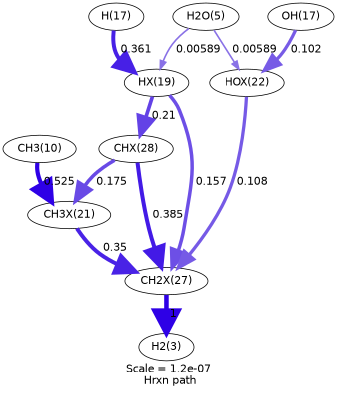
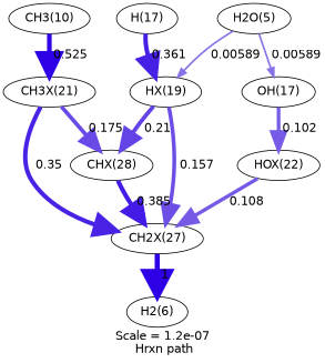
  digraph {
    fontname=Helvetica
    label="Scale = 1.2e-07\l Hrxn path"
    node [fontname=Helvetica]
    edge [arrowsize=1.06 color="0.7, 0.506, 0.9" fontname=Helvetica penwidth=2.12]
    n1 [label="CH2X(27)"]
-   n2 [label="H2(3)"]
+   n2 [label="H2(6)"]
    n3 [label="H(17)"]
    n4 [label="HX(19)"]
    n5 [label="CHX(28)"]
    n6 [label="H2O(5)"]
    n7 [label="HOX(22)"]
    n8 [label="OH(17)"]
    n9 [label="CH3(10)"]
    n10 [label="CH3X(21)"]
    n1 -> n2 [arrowsize=3 color="0.7, 1.5, 0.9" label=" 1" penwidth=6]
    n3 -> n4 [arrowsize=2.62 color="0.7, 0.861, 0.9" label=" 0.361" penwidth=5.23]
    n4 -> n1 [arrowsize=2.3 color="0.7, 0.657, 0.9" label=" 0.157" penwidth=4.6]
    n4 -> n5 [arrowsize=2.41 color="0.7, 0.71, 0.9" label=" 0.21" penwidth=4.82]
    n5 -> n1 [arrowsize=2.64 color="0.7, 0.885, 0.9" label=" 0.385" penwidth=5.28]
    n6 -> n4 [label=" 0.00589"]
-   n6 -> n7 [label=" 0.00589"]
+   n6 -> n8 [label=" 0.00589"]
    n7 -> n1 [arrowsize=2.16 color="0.7, 0.608, 0.9" label=" 0.108" penwidth=4.32]
    n8 -> n7 [arrowsize=2.14 color="0.7, 0.602, 0.9" label=" 0.102" penwidth=4.28]
    n9 -> n10 [arrowsize=2.76 color="0.7, 1.02, 0.9" label=" 0.525" penwidth=5.51]
    n10 -> n1 [arrowsize=2.6 color="0.7, 0.85, 0.9" label=" 0.35" penwidth=5.21]
-   n5 -> n10 [arrowsize=2.34 color="0.7, 0.675, 0.9" label=" 0.175" penwidth=4.68]
+   n10 -> n5 [arrowsize=2.34 color="0.7, 0.675, 0.9" label=" 0.175" penwidth=4.68]
  }
